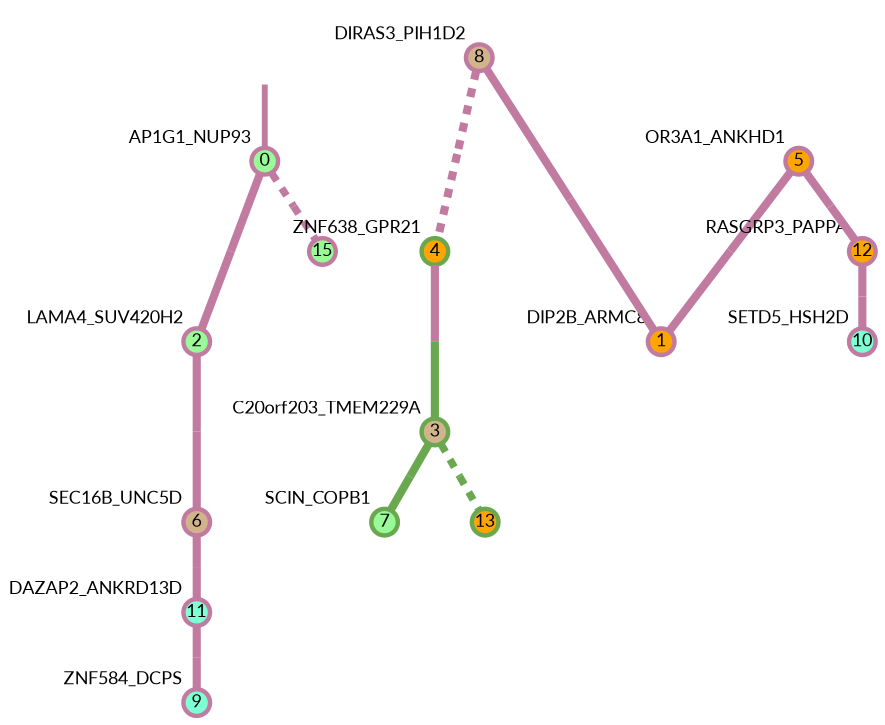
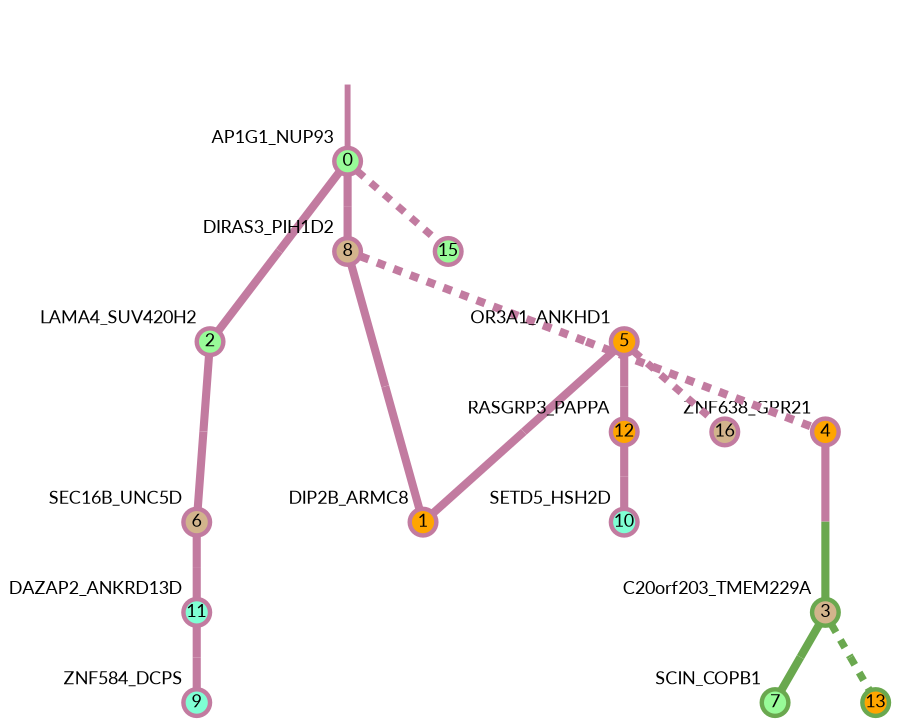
  strict digraph {
    forcelabels=true
    nodesep=0.7
    rankdir=TB
    ranksep=0.6
    splines=false
    node [color="#c27ba0ff" fillcolor=orange fixedsize=true fontname=Lato fontsize="12pt" penwidth=3 shape=circle style=filled]
    edge [arrowsize=0 color="#c27ba0ff;0.5:#c27ba0ff" minlen=1.0649350881576538 penwidth=5.5 style=solid]
    0 [fillcolor=palegreen height=0.25 xlabel=AP1G1_NUP93]
    2 [fillcolor=palegreen height=0.25 xlabel=LAMA4_SUV420H2]
    8 [fillcolor=tan height=0.25 xlabel=DIRAS3_PIH1D2]
    15 [fillcolor=palegreen height=0.25 style="solid,filled"]
    6 [fillcolor=tan height=0.25 xlabel=SEC16B_UNC5D]
    1 [height=0.25 xlabel=DIP2B_ARMC8]
-   4 [color="#6aa84fff" height=0.25 xlabel=ZNF638_GPR21]
+   4 [height=0.25 xlabel=ZNF638_GPR21]
    11 [fillcolor=aquamarine height=0.25 xlabel=DAZAP2_ANKRD13D]
    3 [color="#6aa84fff" fillcolor=tan height=0.25 xlabel=C20orf203_TMEM229A]
    5 [height=0.25 xlabel=OR3A1_ANKHD1]
    12 [height=0.25 xlabel=RASGRP3_PAPPA]
+   16 [fillcolor=tan height=0.25 style="solid,filled"]
    10 [fillcolor=aquamarine height=0.25 xlabel=SETD5_HSH2D]
    9 [fillcolor=aquamarine height=0.25 xlabel=ZNF584_DCPS]
    7 [color="#6aa84fff" fillcolor=palegreen height=0.25 xlabel=SCIN_COPB1]
    13 [color="#6aa84fff" height=0.25 style="solid,filled"]
    normal [style=invis xlabel=AP1G1_NUP93 color="" fillcolor="" fixedsize="" fontname="" fontsize="" shape=""]
    0 -> 2 [minlen=2.6103897094726562]
+   0 -> 8 [minlen=1.4935064315795898]
    0 -> 15 [penwidth=5 style=dashed]
    2 -> 6 [minlen=2.090909004211426]
    8 -> 1 [minlen=3.0]
    8 -> 4 [minlen=2.3246753215789795 style=dashed]
    6 -> 11 [minlen=1.3636363744735718]
    4 -> 3 [color="#c27ba0ff;0.5:#6aa84fff" minlen=2.3766233921051025]
    11 -> 9 [minlen=1.4935064315795898]
    3 -> 7 [color="#6aa84fff;0.5:#6aa84fff" minlen=1.6753246784210205]
    3 -> 13 [color="#6aa84fff;0.5:#6aa84fff" penwidth=5 style=dashed]
    5 -> 1 [minlen=2.1168832778930664]
    5 -> 12 [minlen=1.1298701763153076]
+   5 -> 16 [penwidth=5 style=dashed]
    12 -> 10 [minlen=1.3896104097366333]
    normal -> 0 [color="#c27ba0ff" penwidth=4 minlen=""]
  }
